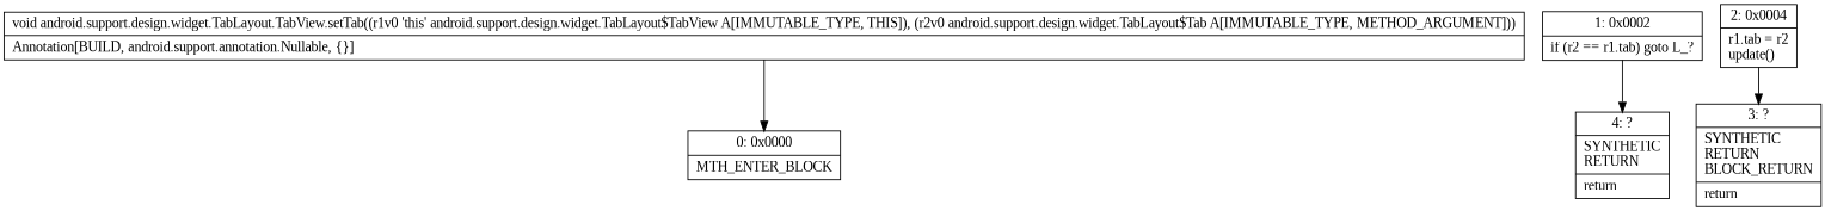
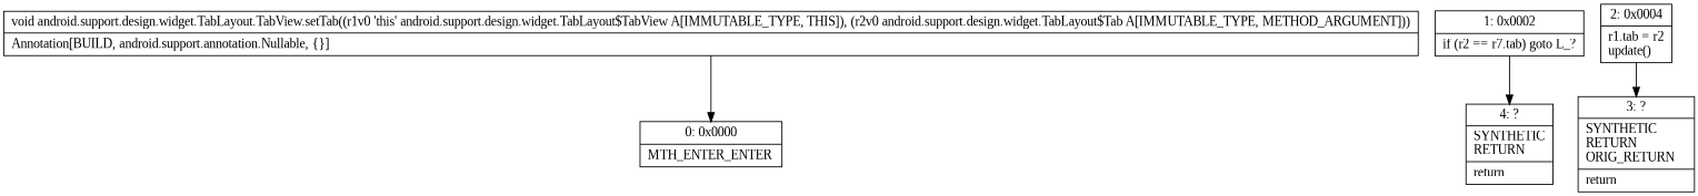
  digraph {
    fontname="Liberation Serif"
    node [fontname="Liberation Serif" shape=record]
    edge [fontname="Liberation Serif"]
-   n1 [label="{0\:\ 0x0000|MTH_ENTER_BLOCK\l}"]
-   n2 [label="{1\:\ 0x0002|if (r2 == r1.tab) goto L_?\l}"]
+   n1 [label="{0\:\ 0x0000|MTH_ENTER_ENTER\l}"]
+   n2 [label="{1\:\ 0x0002|if (r2 == r7.tab) goto L_?\l}"]
    n3 [label="{4\:\ ?|SYNTHETIC\lRETURN\l|return\l}"]
    n4 [label="{2\:\ 0x0004|r1.tab = r2\lupdate()\l}"]
-   n5 [label="{3\:\ ?|SYNTHETIC\lRETURN\lBLOCK_RETURN\l|return\l}"]
+   n5 [label="{3\:\ ?|SYNTHETIC\lRETURN\lORIG_RETURN\l|return\l}"]
    n6 [label="{void android.support.design.widget.TabLayout.TabView.setTab((r1v0 'this' android.support.design.widget.TabLayout$TabView A[IMMUTABLE_TYPE, THIS]), (r2v0 android.support.design.widget.TabLayout$Tab A[IMMUTABLE_TYPE, METHOD_ARGUMENT]))  | Annotation[BUILD, android.support.annotation.Nullable, \{\}]\l}"]
    n2 -> n3
    n4 -> n5
    n6 -> n1
  }
